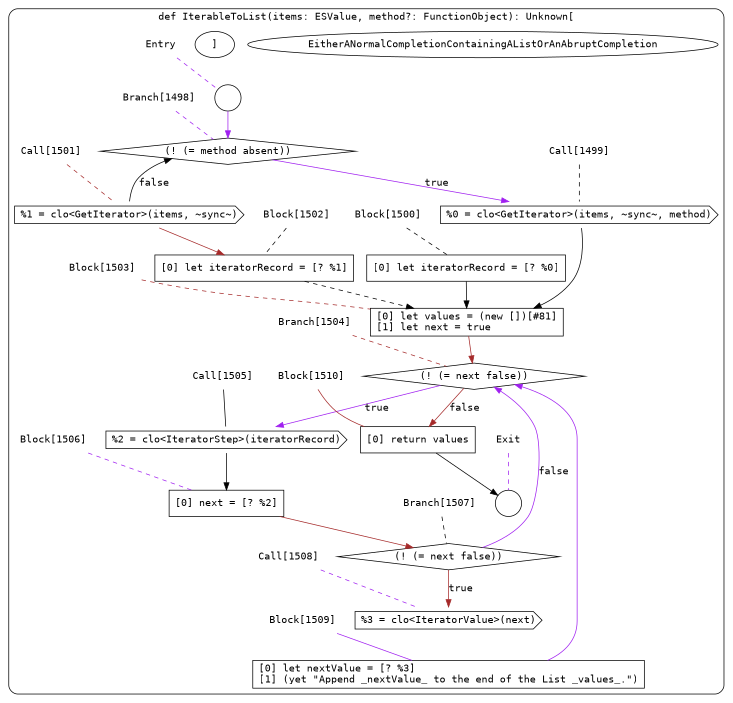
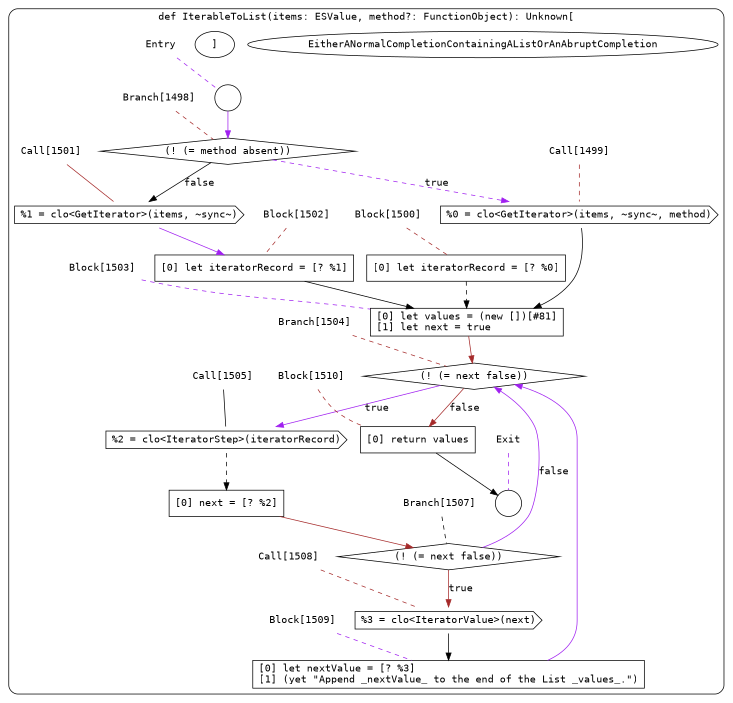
  digraph {
    fontname=Consolas
    node [fontname=Consolas shape=none]
    edge [color=brown fontname=Consolas]
    EitherANormalCompletionContainingAListOrAnAbruptCompletion [shape=""]
    "]" [shape=""]
    n3 [label=<<font color="black">Entry</font>>]
    n4 [color=black fillcolor=white label=" " shape=circle style=filled]
    n5 [color=black fillcolor=white label=<<font color="black">(! (= method absent))</font>> shape=diamond style=filled]
    n6 [color=black fillcolor=white label=<<font color="black">%0 = clo&lt;GetIterator&gt;(items, ~sync~, method)</font>> shape=cds style=filled]
    n7 [color=black fillcolor=white label=<<font color="black">%1 = clo&lt;GetIterator&gt;(items, ~sync~)</font>> shape=cds style=filled]
    n8 [label=<<font color="black">Exit</font>>]
    n9 [color=black fillcolor=white label=" " shape=circle style=filled]
    n10 [label=<<font color="black">Branch[1498]</font>>]
    n11 [color=black fillcolor=white label=<<font color="black">[0] let iteratorRecord = [? %0]<BR ALIGN="LEFT"/></font>> shape=box style=filled]
    n12 [color=black fillcolor=white label=<<font color="black">[0] let iteratorRecord = [? %1]<BR ALIGN="LEFT"/></font>> shape=box style=filled]
    n13 [label=<<font color="black">Call[1499]</font>>]
    n14 [color=black fillcolor=white label=<<font color="black">[0] let values = (new [])[#81]<BR ALIGN="LEFT"/>[1] let next = true<BR ALIGN="LEFT"/></font>> shape=box style=filled]
    n15 [label=<<font color="black">Call[1501]</font>>]
    n16 [label=<<font color="black">Block[1500]</font>>]
    n17 [color=black fillcolor=white label=<<font color="black">(! (= next false))</font>> shape=diamond style=filled]
    n18 [label=<<font color="black">Block[1502]</font>>]
    n19 [label=<<font color="black">Block[1503]</font>>]
    n20 [color=black fillcolor=white label=<<font color="black">%2 = clo&lt;IteratorStep&gt;(iteratorRecord)</font>> shape=cds style=filled]
    n21 [color=black fillcolor=white label=<<font color="black">[0] return values<BR ALIGN="LEFT"/></font>> shape=box style=filled]
    n22 [label=<<font color="black">Branch[1504]</font>>]
    n23 [color=black fillcolor=white label=<<font color="black">[0] next = [? %2]<BR ALIGN="LEFT"/></font>> shape=box style=filled]
    n24 [label=<<font color="black">Call[1505]</font>>]
    n25 [color=black fillcolor=white label=<<font color="black">(! (= next false))</font>> shape=diamond style=filled]
    n26 [label=<<font color="black">Block[1510]</font>>]
-   n27 [label=<<font color="black">Block[1506]</font>>]
    n28 [color=black fillcolor=white label=<<font color="black">%3 = clo&lt;IteratorValue&gt;(next)</font>> shape=cds style=filled]
    n29 [label=<<font color="black">Branch[1507]</font>>]
    n30 [color=black fillcolor=white label=<<font color="black">[0] let nextValue = [? %3]<BR ALIGN="LEFT"/>[1] (yet &quot;Append _nextValue_ to the end of the List _values_.&quot;)<BR ALIGN="LEFT"/></font>> shape=box style=filled]
    n31 [label=<<font color="black">Call[1508]</font>>]
    n32 [label=<<font color="black">Block[1509]</font>>]
    subgraph cluster_1 {
      label="def IterableToList(items: ESValue, method?: FunctionObject): Unknown["
      style=rounded
      EitherANormalCompletionContainingAListOrAnAbruptCompletion
      "]"
      n3
      n4
      n5
      n6
      n7
      n8
      n9
      n10
      n11
      n12
      n13
      n14
      n15
      n16
      n17
      n18
      n19
      n20
      n21
      n22
      n23
      n24
      n25
      n26
-     n27
      n28
      n29
      n30
      n31
      n32
    }
    n3 -> n4 [arrowhead=none color=purple style=dashed]
    n4 -> n5 [color=purple]
-   n5 -> n6 [color=purple label=<<font color="black">true</font>>]
-   n7 -> n5 [color=black label=<<font color="black">false</font>>]
+   n5 -> n6 [color=purple label=<<font color="black">true</font>> style=dashed]
+   n5 -> n7 [color=black label=<<font color="black">false</font>>]
    n6 -> n14 [color=black]
-   n7 -> n12
+   n7 -> n12 [color=purple]
    n8 -> n9 [arrowhead=none color=purple style=dashed]
-   n10 -> n5 [arrowhead=none color=purple style=dashed]
-   n11 -> n14 [color=black]
-   n12 -> n14 [color=black style=dashed]
-   n13 -> n6 [arrowhead=none color=black style=dashed]
+   n10 -> n5 [arrowhead=none style=dashed]
+   n11 -> n14 [color=black style=dashed]
+   n12 -> n14 [color=black]
+   n13 -> n6 [arrowhead=none style=dashed]
    n14 -> n17
-   n15 -> n7 [arrowhead=none style=dashed]
-   n16 -> n11 [arrowhead=none color=black style=dashed]
+   n15 -> n7 [arrowhead=none style=solid]
+   n16 -> n11 [arrowhead=none style=dashed]
    n17 -> n20 [color=purple label=<<font color="black">true</font>>]
    n17 -> n21 [label=<<font color="black">false</font>>]
-   n18 -> n12 [arrowhead=none color=black style=dashed]
-   n19 -> n14 [arrowhead=none style=dashed]
-   n20 -> n23 [color=black]
+   n18 -> n12 [arrowhead=none style=dashed]
+   n19 -> n14 [arrowhead=none color=purple style=dashed]
+   n20 -> n23 [color=black style=dashed]
    n21 -> n9 [color=black]
    n22 -> n17 [arrowhead=none style=dashed]
    n23 -> n25
    n24 -> n20 [arrowhead=none color=black style=solid]
    n25 -> n17 [color=purple label=<<font color="black">false</font>>]
    n25 -> n28 [label=<<font color="black">true</font>>]
-   n26 -> n21 [arrowhead=none style=solid]
-   n27 -> n23 [arrowhead=none color=purple style=dashed]
+   n26 -> n21 [arrowhead=none style=dashed]
+   n28 -> n30 [color=black]
    n29 -> n25 [arrowhead=none color=black style=dashed]
    n30 -> n17 [color=purple]
-   n31 -> n28 [arrowhead=none color=purple style=dashed]
-   n32 -> n30 [arrowhead=none color=purple style=solid]
+   n31 -> n28 [arrowhead=none style=dashed]
+   n32 -> n30 [arrowhead=none color=purple style=dashed]
  }
